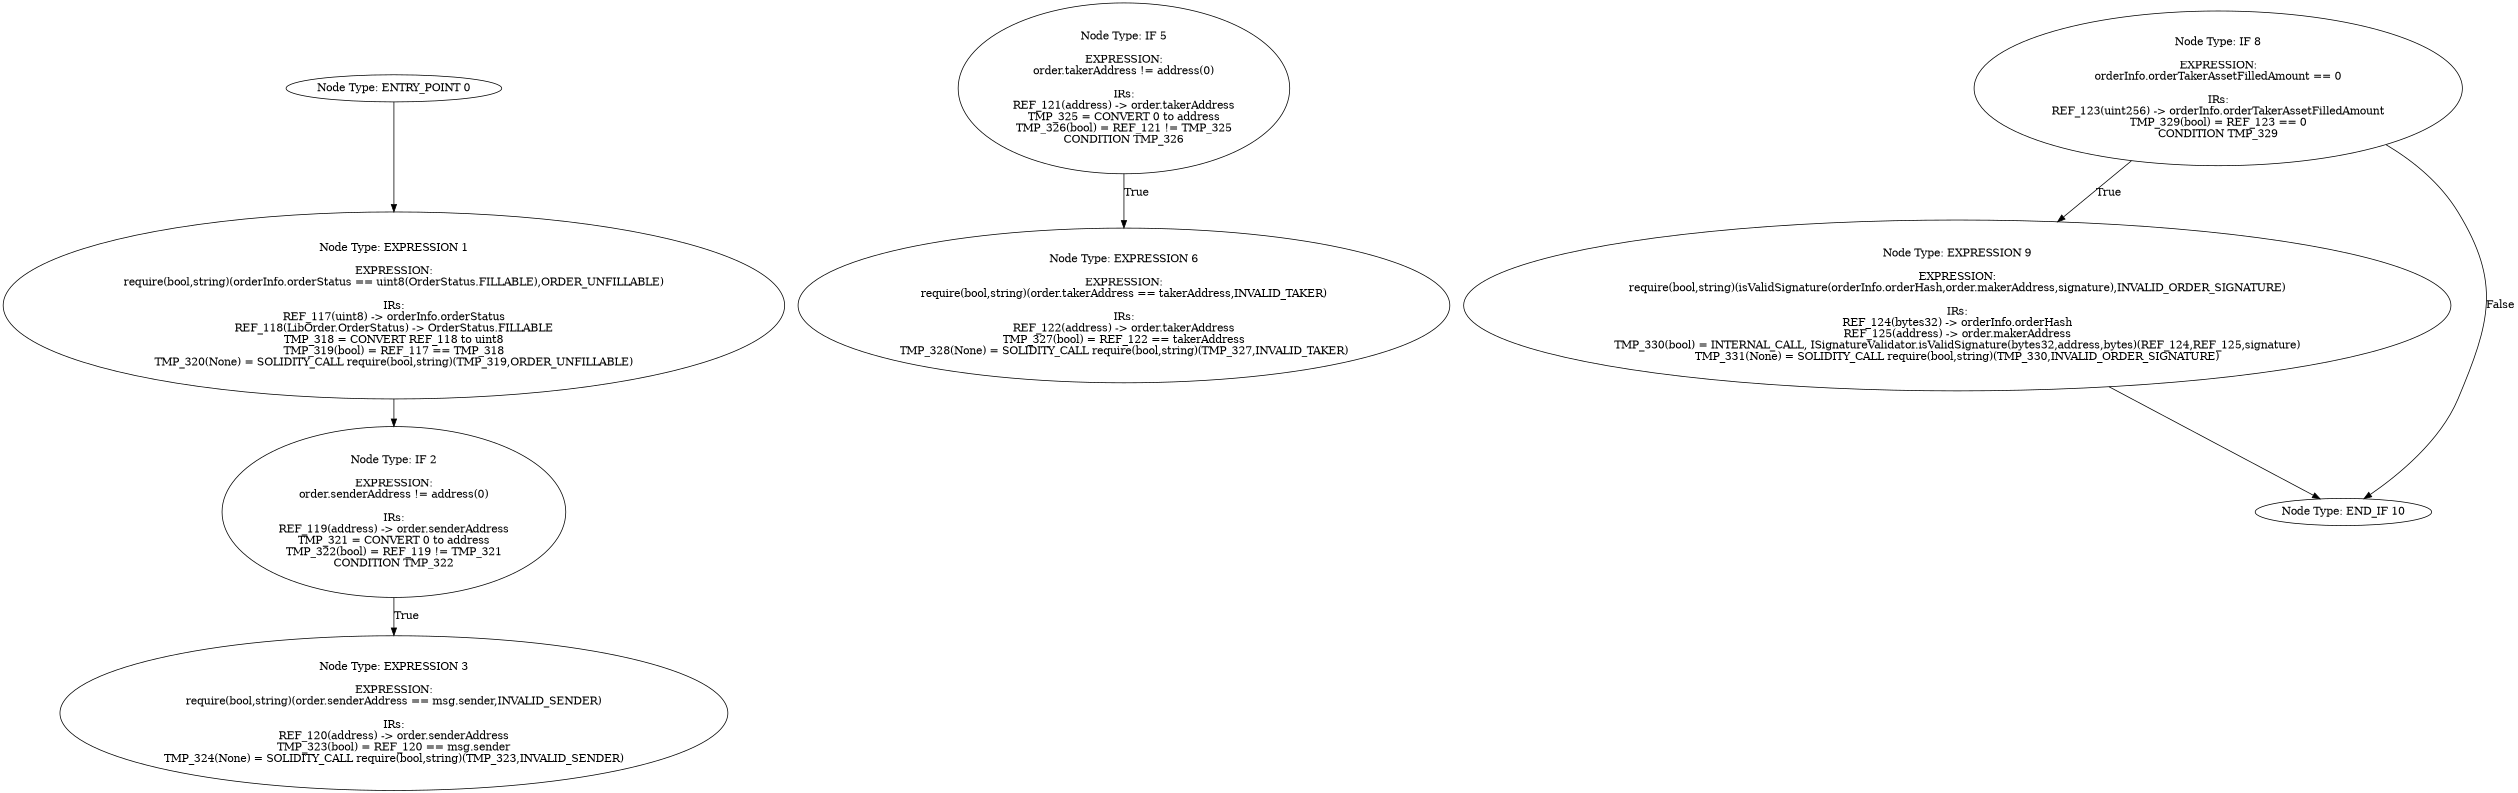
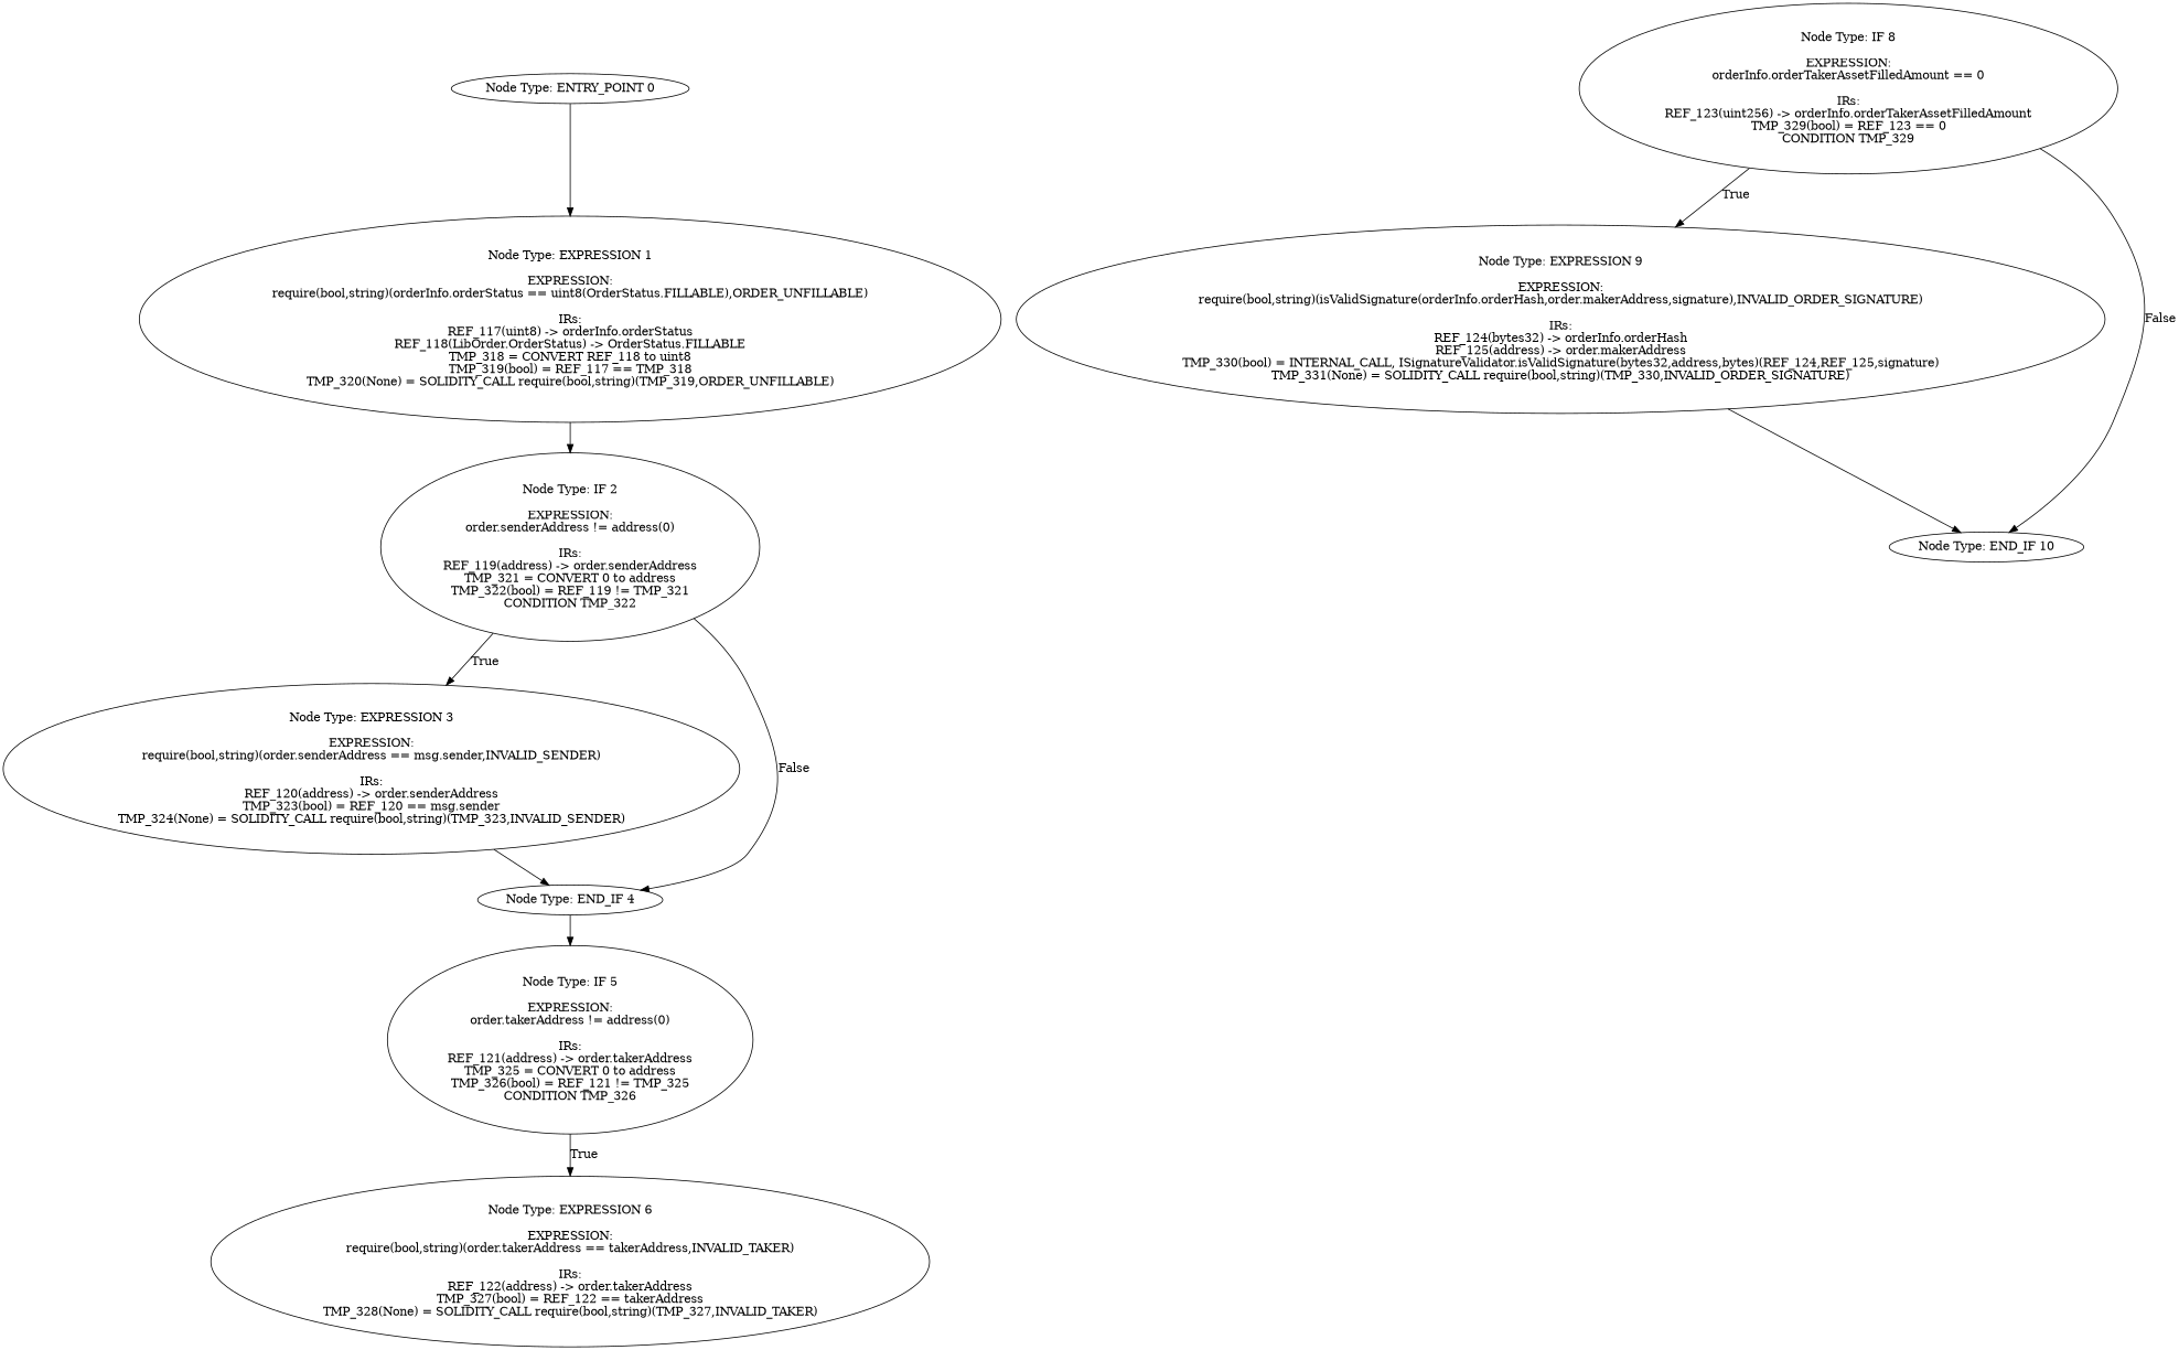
  digraph {
    n1 [label="Node Type: ENTRY_POINT 0\n"]
    n2 [label="Node Type: EXPRESSION 1\n\nEXPRESSION:\nrequire(bool,string)(orderInfo.orderStatus == uint8(OrderStatus.FILLABLE),ORDER_UNFILLABLE)\n\nIRs:\nREF_117(uint8) -> orderInfo.orderStatus\nREF_118(LibOrder.OrderStatus) -> OrderStatus.FILLABLE\nTMP_318 = CONVERT REF_118 to uint8\nTMP_319(bool) = REF_117 == TMP_318\nTMP_320(None) = SOLIDITY_CALL require(bool,string)(TMP_319,ORDER_UNFILLABLE)"]
    n3 [label="Node Type: IF 2\n\nEXPRESSION:\norder.senderAddress != address(0)\n\nIRs:\nREF_119(address) -> order.senderAddress\nTMP_321 = CONVERT 0 to address\nTMP_322(bool) = REF_119 != TMP_321\nCONDITION TMP_322"]
    n4 [label="Node Type: EXPRESSION 3\n\nEXPRESSION:\nrequire(bool,string)(order.senderAddress == msg.sender,INVALID_SENDER)\n\nIRs:\nREF_120(address) -> order.senderAddress\nTMP_323(bool) = REF_120 == msg.sender\nTMP_324(None) = SOLIDITY_CALL require(bool,string)(TMP_323,INVALID_SENDER)"]
+   n5 [label="Node Type: END_IF 4\n"]
    n6 [label="Node Type: IF 5\n\nEXPRESSION:\norder.takerAddress != address(0)\n\nIRs:\nREF_121(address) -> order.takerAddress\nTMP_325 = CONVERT 0 to address\nTMP_326(bool) = REF_121 != TMP_325\nCONDITION TMP_326"]
    n7 [label="Node Type: EXPRESSION 6\n\nEXPRESSION:\nrequire(bool,string)(order.takerAddress == takerAddress,INVALID_TAKER)\n\nIRs:\nREF_122(address) -> order.takerAddress\nTMP_327(bool) = REF_122 == takerAddress\nTMP_328(None) = SOLIDITY_CALL require(bool,string)(TMP_327,INVALID_TAKER)"]
    n8 [label="Node Type: IF 8\n\nEXPRESSION:\norderInfo.orderTakerAssetFilledAmount == 0\n\nIRs:\nREF_123(uint256) -> orderInfo.orderTakerAssetFilledAmount\nTMP_329(bool) = REF_123 == 0\nCONDITION TMP_329"]
    n9 [label="Node Type: EXPRESSION 9\n\nEXPRESSION:\nrequire(bool,string)(isValidSignature(orderInfo.orderHash,order.makerAddress,signature),INVALID_ORDER_SIGNATURE)\n\nIRs:\nREF_124(bytes32) -> orderInfo.orderHash\nREF_125(address) -> order.makerAddress\nTMP_330(bool) = INTERNAL_CALL, ISignatureValidator.isValidSignature(bytes32,address,bytes)(REF_124,REF_125,signature)\nTMP_331(None) = SOLIDITY_CALL require(bool,string)(TMP_330,INVALID_ORDER_SIGNATURE)"]
    n10 [label="Node Type: END_IF 10\n"]
    n1 -> n2
    n2 -> n3
    n3 -> n4 [label=True]
+   n3 -> n5 [label=False]
+   n4 -> n5
+   n5 -> n6
    n6 -> n7 [label=True]
    n8 -> n9 [label=True]
    n8 -> n10 [label=False]
    n9 -> n10
  }
